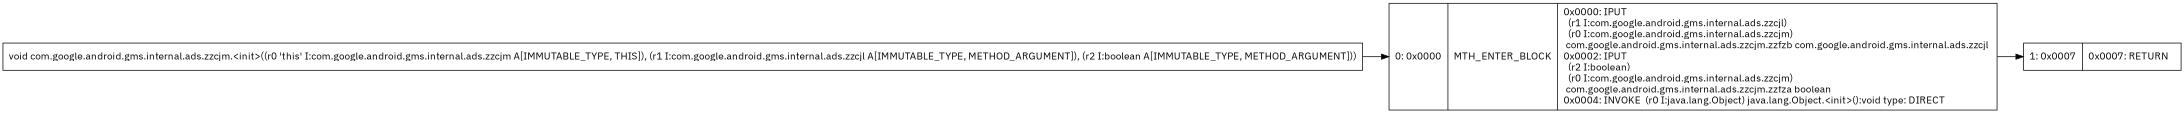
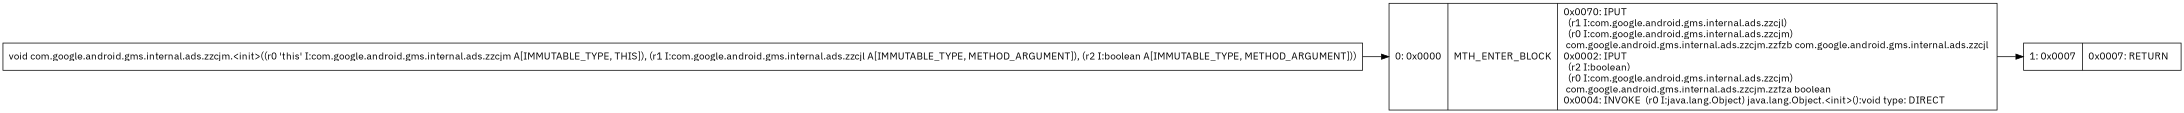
  digraph {
    rankdir=LR
    fontname="IBM Plex Sans"
    node [shape=record fontname="IBM Plex Sans"]
    edge [fontname="IBM Plex Sans"]
-   n1 [label="{0\:\ 0x0000|MTH_ENTER_BLOCK\l|0x0000: IPUT  \l  (r1 I:com.google.android.gms.internal.ads.zzcjl)\l  (r0 I:com.google.android.gms.internal.ads.zzcjm)\l com.google.android.gms.internal.ads.zzcjm.zzfzb com.google.android.gms.internal.ads.zzcjl \l0x0002: IPUT  \l  (r2 I:boolean)\l  (r0 I:com.google.android.gms.internal.ads.zzcjm)\l com.google.android.gms.internal.ads.zzcjm.zzfza boolean \l0x0004: INVOKE  (r0 I:java.lang.Object) java.lang.Object.\<init\>():void type: DIRECT \l}"]
+   n1 [label="{0\:\ 0x0000|MTH_ENTER_BLOCK\l|0x0070: IPUT  \l  (r1 I:com.google.android.gms.internal.ads.zzcjl)\l  (r0 I:com.google.android.gms.internal.ads.zzcjm)\l com.google.android.gms.internal.ads.zzcjm.zzfzb com.google.android.gms.internal.ads.zzcjl \l0x0002: IPUT  \l  (r2 I:boolean)\l  (r0 I:com.google.android.gms.internal.ads.zzcjm)\l com.google.android.gms.internal.ads.zzcjm.zzfza boolean \l0x0004: INVOKE  (r0 I:java.lang.Object) java.lang.Object.\<init\>():void type: DIRECT \l}"]
    n2 [label="{1\:\ 0x0007|0x0007: RETURN   \l}"]
    n3 [label="{void com.google.android.gms.internal.ads.zzcjm.\<init\>((r0 'this' I:com.google.android.gms.internal.ads.zzcjm A[IMMUTABLE_TYPE, THIS]), (r1 I:com.google.android.gms.internal.ads.zzcjl A[IMMUTABLE_TYPE, METHOD_ARGUMENT]), (r2 I:boolean A[IMMUTABLE_TYPE, METHOD_ARGUMENT])) }"]
    n1 -> n2
    n3 -> n1
  }
